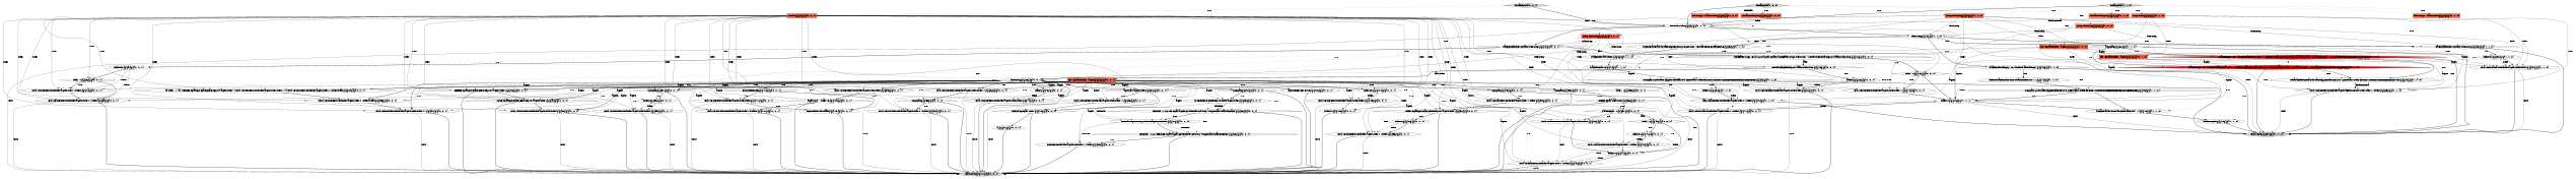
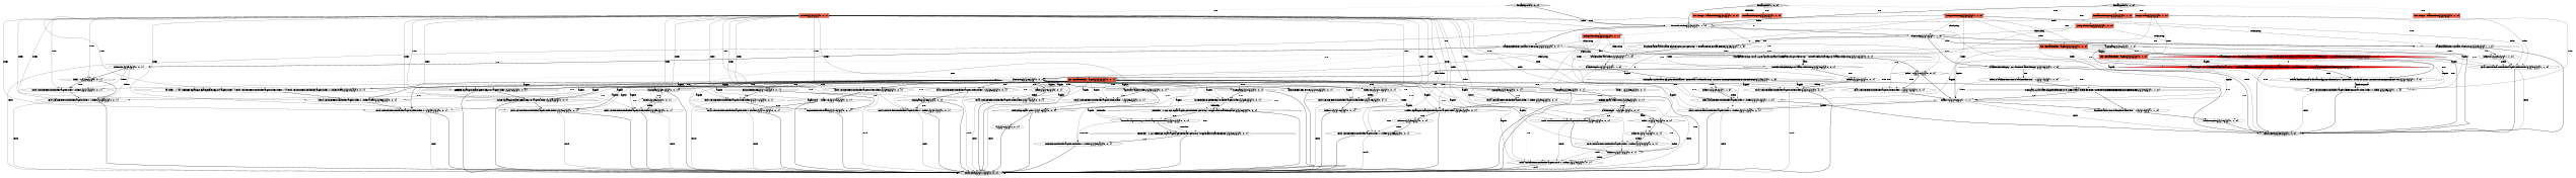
  digraph {
    node [fillcolor=white shape=ellipse style=filled]
    edge [style=bold]
    n1 [label="{if (index > 1) {if (\"UPDATE\".equalsIgnoreCase(getPrevKeyword(argList,index))) {result += insertReturnAndIndent(argList,index,indent - 1)}}result += insertReturnAndIndent(argList,index + 1,indent)break}@@@84@@@['0', '0', '1']"]
    n2 [label="{result += insertReturnAndIndent(argList,index + 1,indent)break}@@@93@@@['0', '0', '1']"]
    n3 [label="result += insertReturnAndIndent(argList,index,indent + 1)@@@97@@@['0', '0', '1']"]
    n4 [label="indent = 0@@@5@@@['0', '0', '1']"]
    n5 [label="result += insertReturnAndIndent(argList,index + 1,indent)@@@9@@@['0', '0', '1']"]
    n6 [label="result += insertReturnAndIndent(argList,index - 1,indent)@@@7@@@['0', '0', '1']"]
    n7 [label="index > 0@@@6@@@['0', '0', '1']" shape=diamond]
    n8 [fillcolor=lightgray label="return result@@@117@@@['0', '0', '1']"]
    n9 [label="!isCompact@@@35@@@['0', '0', '1']" shape=diamond]
    n10 [label="!\"TABLE\".equals(tokenString)@@@36@@@['0', '0', '1']" shape=diamond]
    n11 [label="result += insertReturnAndIndent(argList,result + 1,indent)@@@45@@@['0', '0', '1']"]
    n12 [label="bracketsDepth > 0@@@37@@@['0', '0', '1']" shape=diamond]
    n13 [label="indent++@@@44@@@['0', '0', '1']"]
    n14 [label="indent++@@@52@@@['0', '0', '1']"]
    n15 [label="result += insertReturnAndIndent(argList,index + 1,indent)@@@53@@@['0', '0', '1']"]
    n16 [label="!isCompact@@@24@@@['0', '0', '1']" shape=diamond]
    n17 [label="nextIndex > 0 && \"OR\".equals(argList.get(nextIndex).getString().toUpperCase(Locale.ENGLISH))@@@26@@@['0', '0', '1']" shape=diamond]
    n18 [label="int nextIndex = getNextKeywordIndex(argList,index)@@@25@@@['0', '0', '1']"]
    n19 [label="nextIndex = getNextKeywordIndex(argList,nextIndex)@@@27@@@['0', '0', '1']"]
    n20 [label="nextIndex > 0 && \"REPLACE\".equals(argList.get(nextIndex).getString().toUpperCase(Locale.ENGLISH))@@@28@@@['0', '0', '1']" shape=diamond]
    n21 [fillcolor=tomato label="List<FormatterToken> argList@@@2@@@['0', '0', '1']" shape=box]
    n22 [label="result += insertReturnAndIndent(argList,index,indent)@@@21@@@['0', '0', '1']"]
    n23 [label="result += insertReturnAndIndent(argList,index - 1,indent)@@@50@@@['0', '0', '1']"]
    n24 [label="result += insertReturnAndIndent(argList,index,indent)@@@59@@@['0', '0', '1']"]
    n25 [label="\"WHEN\".equalsIgnoreCase(getNextKeyword(argList,index))@@@51@@@['0', '0', '1']" shape=diamond]
    n26 [label="isJoinStart(argList,index)@@@67@@@['0', '0', '1']" shape=diamond]
    n27 [label="\"CASE\".equalsIgnoreCase(getPrevKeyword(argList,index))@@@79@@@['0', '0', '1']" shape=diamond]
    n28 [label="result += insertReturnAndIndent(argList,index,indent - 1)@@@62@@@['0', '0', '1']"]
    n29 [label="result += insertReturnAndIndent(argList,index,indent)@@@38@@@['0', '0', '1']"]
    n30 [label="result += insertReturnAndIndent(argList,index,indent - 1)@@@68@@@['0', '0', '1']"]
    n31 [label="result += insertReturnAndIndent(argList,index,indent)@@@99@@@['0', '0', '1']"]
    n32 [label="result += insertReturnAndIndent(argList,index,indent - 1)@@@14@@@['0', '0', '1']"]
    n33 [label="result += insertReturnAndIndent(argList,index,indent)@@@105@@@['0', '0', '1']"]
    n34 [label="result += insertReturnAndIndent(argList,index + 1,indent)@@@17@@@['0', '0', '1']"]
    n35 [label="result += insertReturnAndIndent(argList,index,indent)@@@111@@@['0', '0', '1']"]
    n36 [label="\"CREATE\".equalsIgnoreCase(getPrevKeyword(argList,index))@@@76@@@['0', '0', '1']" shape=diamond]
    n37 [label="result += insertReturnAndIndent(argList,index,indent)@@@82@@@['0', '0', '1']"]
    n38 [label="result += insertReturnAndIndent(argList,index + 3,indent)@@@101@@@['0', '0', '1']"]
    n39 [label="result += insertReturnAndIndent(argList,index + 1,indent)@@@64@@@['0', '0', '1']"]
    n40 [label="result += insertReturnAndIndent(argList,index,indent)@@@74@@@['0', '0', '1']"]
    n41 [label="result += insertReturnAndIndent(argList,index - 1,indent)@@@42@@@['0', '0', '1']"]
    n42 [label="insertReturnAndIndent(argList,nextIndex + 1,indent)@@@29@@@['0', '0', '1']"]
    n43 [label="tokenString.equals(\"JOIN\")@@@70@@@['0', '0', '1']" shape=diamond]
    n44 [label="!isCompact@@@63@@@['0', '0', '1']" shape=diamond]
    n45 [label="argList.size() < index + 3@@@100@@@['0', '0', '1']" shape=diamond]
    n46 [label="indent++@@@16@@@['1', '1', '1']"]
    n47 [label="indent++@@@106@@@['0', '0', '1']"]
    n48 [label="encounterBetween = false@@@113@@@['0', '0', '1']"]
    n49 [fillcolor=tomato label="String tokenString@@@2@@@['1', '1', '0']" shape=box]
    n50 [label="result += insertReturnAndIndent(argList,index,indent)@@@31@@@['1', '1', '0']"]
    n51 [label="statementDelimiters.contains(tokenString)@@@29@@@['1', '1', '0']" shape=diamond]
    n52 [label="index += insertReturnAndIndent(argList,index + 1,indent)@@@10@@@['1', '1', '0']"]
    n53 [label="result += insertReturnAndIndent(argList,lfBeforeComma? index: index + 1,indent)@@@25@@@['1', '1', '0']"]
    n54 [fillcolor=tomato label="String tokenString@@@2@@@['0', '0', '1']" shape=box]
    n55 [fillcolor=red label="bracketsDepth <= 0 || functionBracket.size() == 0 || (\"SELECT\".equals(getPrevDMLKeyword(argList,index)) && bracketsDepth > 0 && bracketsDepth == indent)@@@23@@@['1', '0', '0']" shape=diamond]
    n56 [label="int result = index@@@3@@@['1', '1', '1']"]
    n57 [label="tokenString@@@4@@@['1', '1', '0']" shape=diamond]
    n58 [fillcolor=lightgray label="return result@@@34@@@['1', '1', '0']"]
    n59 [label="indent = 0@@@30@@@['1', '1', '0']"]
    n60 [label="blockHeaderStrings != null && ArrayUtils.contains(blockHeaderStrings,tokenString) || SQLUtils.isBlockStartKeyword(dialect,tokenString)@@@12@@@['0', '0', '1']" shape=diamond]
    n61 [label="SQLUtils.isBlockEndKeyword(dialect,tokenString)@@@19@@@['0', '0', '1']" shape=diamond]
    n62 [label="statementDelimiters.contains(tokenString)@@@4@@@['0', '0', '1']" shape=diamond]
    n63 [label="tokenString@@@23@@@['0', '0', '1']" shape=diamond]
    n64 [fillcolor=red label="bracketsDepth <= 0 || functionBracket.size() == 0 || (\"SELECT\".equalsIgnoreCase(getPrevDMLKeyword(argList,index)) && bracketsDepth > 0 && bracketsDepth == indent)@@@23@@@['0', '1', '0']" shape=diamond]
    n65 [label="boolean lfBeforeComma = formatterCfg.getPreferenceStore().getBoolean(ModelPreferences.SQL_FORMAT_LF_BEFORE_COMMA)@@@24@@@['1', '1', '0']"]
    n66 [label="functionBracket.remove(functionBracket.size() - 1)@@@18@@@['1', '1', '0']"]
    n67 [label="!isCompact && formatterCfg.getPreferenceStore().getBoolean(ModelPreferences.SQL_FORMAT_BREAK_BEFORE_CLOSE_BRACKET)@@@8@@@['1', '1', '0']" shape=diamond]
    n68 [label="bracketsDepth++@@@7@@@['1', '1', '0']"]
    n69 [label="!bracketIndent.isEmpty() && !functionBracket.isEmpty()@@@13@@@['1', '1', '0']" shape=diamond]
    n70 [label="functionBracket.add(formatterCfg.isFunction(prev.getString())? Boolean.TRUE: Boolean.FALSE)@@@5@@@['1', '1', '0']"]
    n71 [label="bracketIndent.add(indent)@@@6@@@['1', '1', '0']"]
    n72 [label="!isCompact@@@22@@@['1', '1', '0']" shape=diamond]
    n73 [label="index > 0@@@13@@@['0', '0', '1']" shape=diamond]
    n74 [label="indent--@@@20@@@['0', '0', '1']"]
    n75 [fillcolor=lightgray label="formatSymbol['0', '1', '0']" shape=diamond]
    n76 [fillcolor=tomato label="List<FormatterToken> argList@@@2@@@['0', '1', '0']" shape=box]
    n77 [fillcolor=tomato label="List<Integer> bracketIndent@@@2@@@['0', '1', '0']" shape=box]
    n78 [fillcolor=tomato label="FormatterToken prev@@@2@@@['0', '1', '0']" shape=box]
    n79 [fillcolor=tomato label="Integer index@@@2@@@['0', '1', '0']" shape=box]
    n80 [fillcolor=tomato label="List<Integer> bracketIndent@@@2@@@['1', '0', '0']" shape=box]
    n81 [label="bracketsDepth--@@@19@@@['1', '1', '0']"]
    n82 [fillcolor=lightgray label="formatKeyword['0', '0', '1']" shape=diamond]
    n83 [fillcolor=tomato label="int index@@@2@@@['0', '0', '1']" shape=box]
    n84 [label="index > 0@@@40@@@['0', '0', '1']" shape=diamond]
    n85 [label="indent = 0@@@41@@@['0', '0', '1']"]
    n86 [label="indent -= 2@@@104@@@['0', '0', '1']"]
    n87 [fillcolor=tomato label="String tokenString@@@2@@@['1', '0', '0']" shape=box]
    n88 [label="indent--@@@58@@@['0', '0', '1']"]
    n89 [label="{}@@@70@@@['0', '0', '1']"]
    n90 [label="!isCompact && formatterCfg.getPreferenceStore().getBoolean(ModelPreferences.SQL_FORMAT_BREAK_BEFORE_CLOSE_BRACKET)@@@15@@@['1', '1', '0']" shape=diamond]
    n91 [label="indent++@@@9@@@['1', '1', '0']"]
    n92 [label="index > 1@@@85@@@['0', '0', '1']" shape=diamond]
    n93 [label="indent = bracketIndent.remove(bracketIndent.size() - 1)@@@14@@@['1', '1', '0']"]
    n94 [fillcolor=tomato label="List<FormatterToken> argList@@@2@@@['1', '0', '0']" shape=box]
    n95 [fillcolor=tomato label="FormatterToken prev@@@2@@@['1', '0', '0']" shape=box]
    n96 [fillcolor=lightgray label="formatSymbol['1', '0', '0']" shape=diamond]
    n97 [label="!isCompact@@@57@@@['0', '0', '1']" shape=diamond]
    n98 [label="!encounterBetween@@@110@@@['0', '0', '1']" shape=diamond]
    n99 [label="indent--@@@73@@@['0', '0', '1']"]
    n100 [label="!isCompact@@@49@@@['0', '0', '1']" shape=diamond]
    n101 [label="encounterBetween = true@@@108@@@['0', '0', '1']"]
    n1 -> n2
    n2 -> n3
    n3 -> n8 [label=result style=solid]
    n3 -> n8
    n4 -> n5 [label=indent style=solid]
    n4 -> n6 [label=indent style=solid]
    n4 -> n7
    n5 -> n8 [label=result style=solid]
    n5 -> n8
    n6 -> n5
    n7 -> n5
    n7 -> n6 [label=true style=dotted]
    n7 -> n6
    n9 -> n8
    n9 -> n10 [label=true style=dotted]
    n9 -> n10
    n10 -> n8
    n10 -> n11 [label=true style=dotted]
    n10 -> n12 [label=true style=dotted]
    n10 -> n12
    n10 -> n13 [label=true style=dotted]
    n11 -> n8 [label=result style=solid]
    n11 -> n8
    n12 -> n29
    n12 -> n29 [label=true style=dotted]
    n12 -> n84 [label=false style=dotted]
    n12 -> n84
    n13 -> n11 [label=indent style=solid]
    n13 -> n11
    n14 -> n15
    n14 -> n15 [label=indent style=solid]
    n15 -> n8
    n15 -> n8 [label=result style=solid]
    n16 -> n8
    n16 -> n17 [label=true style=dotted]
    n16 -> n18 [label=true style=dotted]
    n16 -> n18
    n17 -> n8
    n17 -> n19
    n17 -> n19 [label=true style=dotted]
    n17 -> n20 [label=true style=dotted]
    n18 -> n17 [label=nextIndex style=solid]
    n18 -> n17
    n18 -> n19 [label=nextIndex style=solid]
    n19 -> n20 [label=nextIndex style=solid]
    n19 -> n20
    n19 -> n42 [label=nextIndex style=solid]
    n20 -> n8
    n20 -> n42 [label=true style=dotted]
    n20 -> n42
    n21 -> n1 [label=argList style=solid]
    n21 -> n2 [label=argList style=solid]
    n21 -> n3 [label=argList style=solid]
    n21 -> n5 [label=argList style=solid]
    n21 -> n6 [label=argList style=solid]
    n21 -> n11 [label=argList style=solid]
    n21 -> n15 [label=argList style=solid]
    n21 -> n18 [label=argList style=solid]
    n21 -> n19 [label=argList style=solid]
    n21 -> n22 [label=argList style=solid]
    n21 -> n23 [label=argList style=solid]
    n21 -> n24 [label=argList style=solid]
    n21 -> n25 [label=argList style=solid]
    n21 -> n26 [label=argList style=solid]
    n21 -> n27 [label=argList style=solid]
    n21 -> n28 [label=argList style=solid]
    n21 -> n29 [label=argList style=solid]
    n21 -> n30 [label=argList style=solid]
    n21 -> n31 [label=argList style=solid]
    n21 -> n32 [label=argList style=solid]
    n21 -> n33 [label=argList style=solid]
    n21 -> n34 [label=argList style=solid]
    n21 -> n35 [label=argList style=solid]
    n21 -> n36 [label=argList style=solid]
    n21 -> n37 [label=argList style=solid]
    n21 -> n38 [label=argList style=solid]
    n21 -> n39 [label=argList style=solid]
    n21 -> n40 [label=argList style=solid]
    n21 -> n41 [label=argList style=solid]
    n21 -> n42 [label=argList style=solid]
    n22 -> n8 [label=result style=solid]
    n22 -> n8
    n23 -> n8 [label=result style=solid]
    n23 -> n25
    n24 -> n8 [label=result style=solid]
    n24 -> n8
    n25 -> n8
    n25 -> n14
    n25 -> n14 [label=true style=dotted]
    n25 -> n15 [label=true style=dotted]
    n26 -> n30
    n26 -> n30 [label=true style=dotted]
    n26 -> n43
    n27 -> n8
    n27 -> n37
    n28 -> n8 [label=result style=solid]
    n28 -> n44
    n29 -> n11 [label=result style=solid]
    n29 -> n13
    n30 -> n8 [label=result style=solid]
    n30 -> n43
    n31 -> n8 [label=result style=solid]
    n31 -> n45
    n32 -> n46
    n33 -> n8 [label=result style=solid]
    n33 -> n47
    n34 -> n8
    n34 -> n8 [label=result style=solid]
    n35 -> n8 [label=result style=solid]
    n35 -> n48
    n36 -> n8
    n36 -> n27
    n37 -> n8 [label=result style=solid]
    n37 -> n8
    n38 -> n8
    n38 -> n8 [label=result style=solid]
    n39 -> n8
    n39 -> n8 [label=result style=solid]
    n40 -> n8 [label=result style=solid]
    n40 -> n8
    n41 -> n11 [label=result style=solid]
    n41 -> n13
    n42 -> n8
    n43 -> n8
    n43 -> n89
    n44 -> n8
    n44 -> n39
    n44 -> n39 [label=true style=dotted]
    n45 -> n8
    n45 -> n38 [label=true style=dotted]
    n45 -> n38
    n46 -> n34
    n46 -> n34 [label=indent style=solid]
    n46 -> n58 [label=result style=solid]
    n46 -> n66
    n47 -> n8
    n48 -> n8
    n49 -> n46 [label=index style=solid]
    n49 -> n50 [label=index style=solid]
    n49 -> n51 [label=tokenString style=solid]
    n49 -> n52 [label=index style=solid]
    n49 -> n53 [label=index style=solid]
    n49 -> n54 [label=0 style=dashed]
    n49 -> n55 [label=index style=solid]
    n49 -> n56 [label=index style=solid]
    n49 -> n57 [label=tokenString style=solid]
    n50 -> n58 [label=result style=solid]
    n50 -> n58
    n51 -> n50 [label=true style=dotted]
    n51 -> n58
    n51 -> n59 [label=true style=dotted]
    n51 -> n59
    n52 -> n34 [label=0 style=dashed]
    n52 -> n58
    n53 -> n58
    n53 -> n58 [label=result style=solid]
    n54 -> n60 [label=tokenString style=solid]
    n54 -> n61 [label=tokenString style=solid]
    n54 -> n62 [label=tokenString style=solid]
    n54 -> n63 [label=tokenString style=solid]
    n55 -> n53 [label=true style=dotted]
    n55 -> n58
    n55 -> n64 [label=0 style=dashed]
    n55 -> n65
    n55 -> n65 [label=true style=dotted]
    n56 -> n8 [label=result style=solid]
    n56 -> n11 [label=result style=solid]
    n56 -> n57
    n56 -> n58 [label=result style=solid]
    n56 -> n62
    n57 -> n51 [label=true style=dotted]
    n57 -> n51
    n57 -> n62 [label=0 style=dashed]
    n57 -> n67 [label=true style=dotted]
    n57 -> n68 [label=true style=dotted]
    n57 -> n69
    n57 -> n69 [label=true style=dotted]
    n57 -> n70
    n57 -> n70 [label=true style=dotted]
    n57 -> n71 [label=true style=dotted]
    n57 -> n72 [label=true style=dotted]
    n57 -> n72
    n59 -> n50
    n59 -> n50 [label=indent style=solid]
    n59 -> n88 [label=0 style=dashed]
    n60 -> n34 [label=true style=dotted]
    n60 -> n46 [label=true style=dotted]
    n60 -> n61
    n60 -> n61 [label=false style=dotted]
    n60 -> n73 [label=true style=dotted]
    n60 -> n73
    n61 -> n22 [label=true style=dotted]
    n61 -> n63 [label=false style=dotted]
    n61 -> n63
    n61 -> n74
    n61 -> n74 [label=true style=dotted]
    n62 -> n4
    n62 -> n4 [label=true style=dotted]
    n62 -> n5 [label=true style=dotted]
    n62 -> n7 [label=true style=dotted]
    n62 -> n60 [label=false style=dotted]
    n62 -> n60
    n63 -> n1
    n63 -> n2
    n63 -> n3
    n63 -> n3 [label=true style=dotted]
    n63 -> n8
    n63 -> n9
    n63 -> n9 [label=true style=dotted]
    n63 -> n16
    n63 -> n16 [label=true style=dotted]
    n63 -> n26
    n63 -> n26 [label=true style=dotted]
    n63 -> n27
    n63 -> n27 [label=true style=dotted]
    n63 -> n28
    n63 -> n28 [label=true style=dotted]
    n63 -> n31 [label=true style=dotted]
    n63 -> n31
    n63 -> n33 [label=true style=dotted]
    n63 -> n36
    n63 -> n36 [label=true style=dotted]
    n63 -> n37 [label=true style=dotted]
    n63 -> n37
    n63 -> n40 [label=true style=dotted]
    n63 -> n43 [label=true style=dotted]
    n63 -> n44 [label=true style=dotted]
    n63 -> n45 [label=true style=dotted]
    n63 -> n47 [label=true style=dotted]
    n63 -> n48 [label=true style=dotted]
    n63 -> n86 [label=true style=dotted]
    n63 -> n86
    n63 -> n92 [label=true style=dotted]
    n63 -> n97
    n63 -> n97 [label=true style=dotted]
    n63 -> n98 [label=true style=dotted]
    n63 -> n98
    n63 -> n99
    n63 -> n99 [label=true style=dotted]
    n63 -> n100 [label=true style=dotted]
    n63 -> n100
    n63 -> n101 [label=true style=dotted]
    n63 -> n101
    n64 -> n53 [label=true style=dotted]
    n64 -> n58
    n64 -> n65 [label=true style=dotted]
    n64 -> n65
    n65 -> n53
    n65 -> n53 [label=lfBeforeComma style=solid]
    n66 -> n81
    n67 -> n52 [label=true style=dotted]
    n67 -> n58
    n67 -> n91
    n67 -> n91 [label=true style=dotted]
    n68 -> n67
    n69 -> n58
    n69 -> n66 [label=true style=dotted]
    n69 -> n81 [label=true style=dotted]
    n69 -> n90 [label=true style=dotted]
    n69 -> n93
    n69 -> n93 [label=true style=dotted]
    n70 -> n71
    n71 -> n68
    n72 -> n55
    n72 -> n55 [label=true style=dotted]
    n72 -> n58
    n72 -> n64
    n72 -> n64 [label=true style=dotted]
    n72 -> n100 [label=0 style=dashed]
    n73 -> n32
    n73 -> n32 [label=true style=dotted]
    n73 -> n46
    n74 -> n22
    n74 -> n22 [label=indent style=solid]
    n75 -> n49 [label=true style=dotted]
    n75 -> n56
    n75 -> n76 [label=true style=dotted]
    n75 -> n77 [label=true style=dotted]
    n75 -> n78 [label=true style=dotted]
    n75 -> n79 [label=true style=dotted]
    n76 -> n46 [label=argList style=solid]
    n76 -> n50 [label=argList style=solid]
    n76 -> n52 [label=argList style=solid]
    n76 -> n53 [label=argList style=solid]
    n76 -> n64 [label=argList style=solid]
    n79 -> n46 [label=index style=solid]
    n79 -> n50 [label=index style=solid]
    n79 -> n52 [label=index style=solid]
    n79 -> n53 [label=index style=solid]
-   n79 -> n56 [label=lfBeforeComma style=solid]
+   n79 -> n56 [label=index style=solid]
    n79 -> n64 [label=index style=solid]
    n81 -> n58
    n82 -> n21 [label=true style=dotted]
    n82 -> n54 [label=true style=dotted]
    n82 -> n56
    n82 -> n83 [label=true style=dotted]
    n83 -> n1 [label=index style=solid]
    n83 -> n2 [label=index style=solid]
    n83 -> n3 [label=index style=solid]
    n83 -> n5 [label=index style=solid]
    n83 -> n6 [label=index style=solid]
    n83 -> n7 [label=index style=solid]
    n83 -> n15 [label=index style=solid]
    n83 -> n18 [label=index style=solid]
    n83 -> n22 [label=index style=solid]
    n83 -> n23 [label=index style=solid]
    n83 -> n24 [label=index style=solid]
    n83 -> n25 [label=index style=solid]
    n83 -> n26 [label=index style=solid]
    n83 -> n27 [label=index style=solid]
    n83 -> n28 [label=index style=solid]
    n83 -> n29 [label=index style=solid]
    n83 -> n30 [label=index style=solid]
    n83 -> n31 [label=index style=solid]
    n83 -> n32 [label=index style=solid]
    n83 -> n33 [label=index style=solid]
    n83 -> n34 [label=index style=solid]
    n83 -> n35 [label=index style=solid]
    n83 -> n36 [label=index style=solid]
    n83 -> n37 [label=index style=solid]
    n83 -> n38 [label=index style=solid]
    n83 -> n39 [label=index style=solid]
    n83 -> n40 [label=index style=solid]
    n83 -> n41 [label=index style=solid]
    n83 -> n45 [label=index style=solid]
    n83 -> n56 [label=index style=solid]
    n83 -> n73 [label=index style=solid]
    n83 -> n84 [label=index style=solid]
    n84 -> n13
    n84 -> n41 [label=true style=dotted]
    n84 -> n85
    n84 -> n85 [label=true style=dotted]
    n85 -> n13 [label=indent style=solid]
    n85 -> n41 [label=indent style=solid]
    n85 -> n41
    n86 -> n33 [label=indent style=solid]
    n86 -> n33
    n86 -> n47 [label=indent style=solid]
    n87 -> n51 [label=tokenString style=solid]
    n87 -> n57 [label=tokenString style=solid]
    n88 -> n24 [label=indent style=solid]
    n88 -> n24
    n89 -> n8
    n90 -> n46 [label=true style=dotted]
    n90 -> n46
    n90 -> n66
    n91 -> n52
    n91 -> n52 [label=indent style=solid]
    n93 -> n46 [label=indent style=solid]
    n93 -> n90
    n94 -> n46 [label=argList style=solid]
    n94 -> n50 [label=argList style=solid]
    n94 -> n52 [label=argList style=solid]
    n94 -> n53 [label=argList style=solid]
    n94 -> n55 [label=argList style=solid]
    n96 -> n49 [label=true style=dotted]
    n96 -> n56
    n96 -> n80 [label=nextIndex style=dotted]
    n96 -> n87 [label=true style=dotted]
    n96 -> n94 [label=true style=dotted]
    n96 -> n95 [label=true style=dotted]
    n97 -> n8
    n97 -> n24 [label=true style=dotted]
    n97 -> n88
    n97 -> n88 [label=true style=dotted]
    n98 -> n35
    n98 -> n35 [label=true style=dotted]
    n98 -> n48
    n99 -> n40 [label=indent style=solid]
    n99 -> n40
    n100 -> n8
    n100 -> n23
    n100 -> n23 [label=true style=dotted]
    n100 -> n25 [label=true style=dotted]
    n101 -> n8
  }
